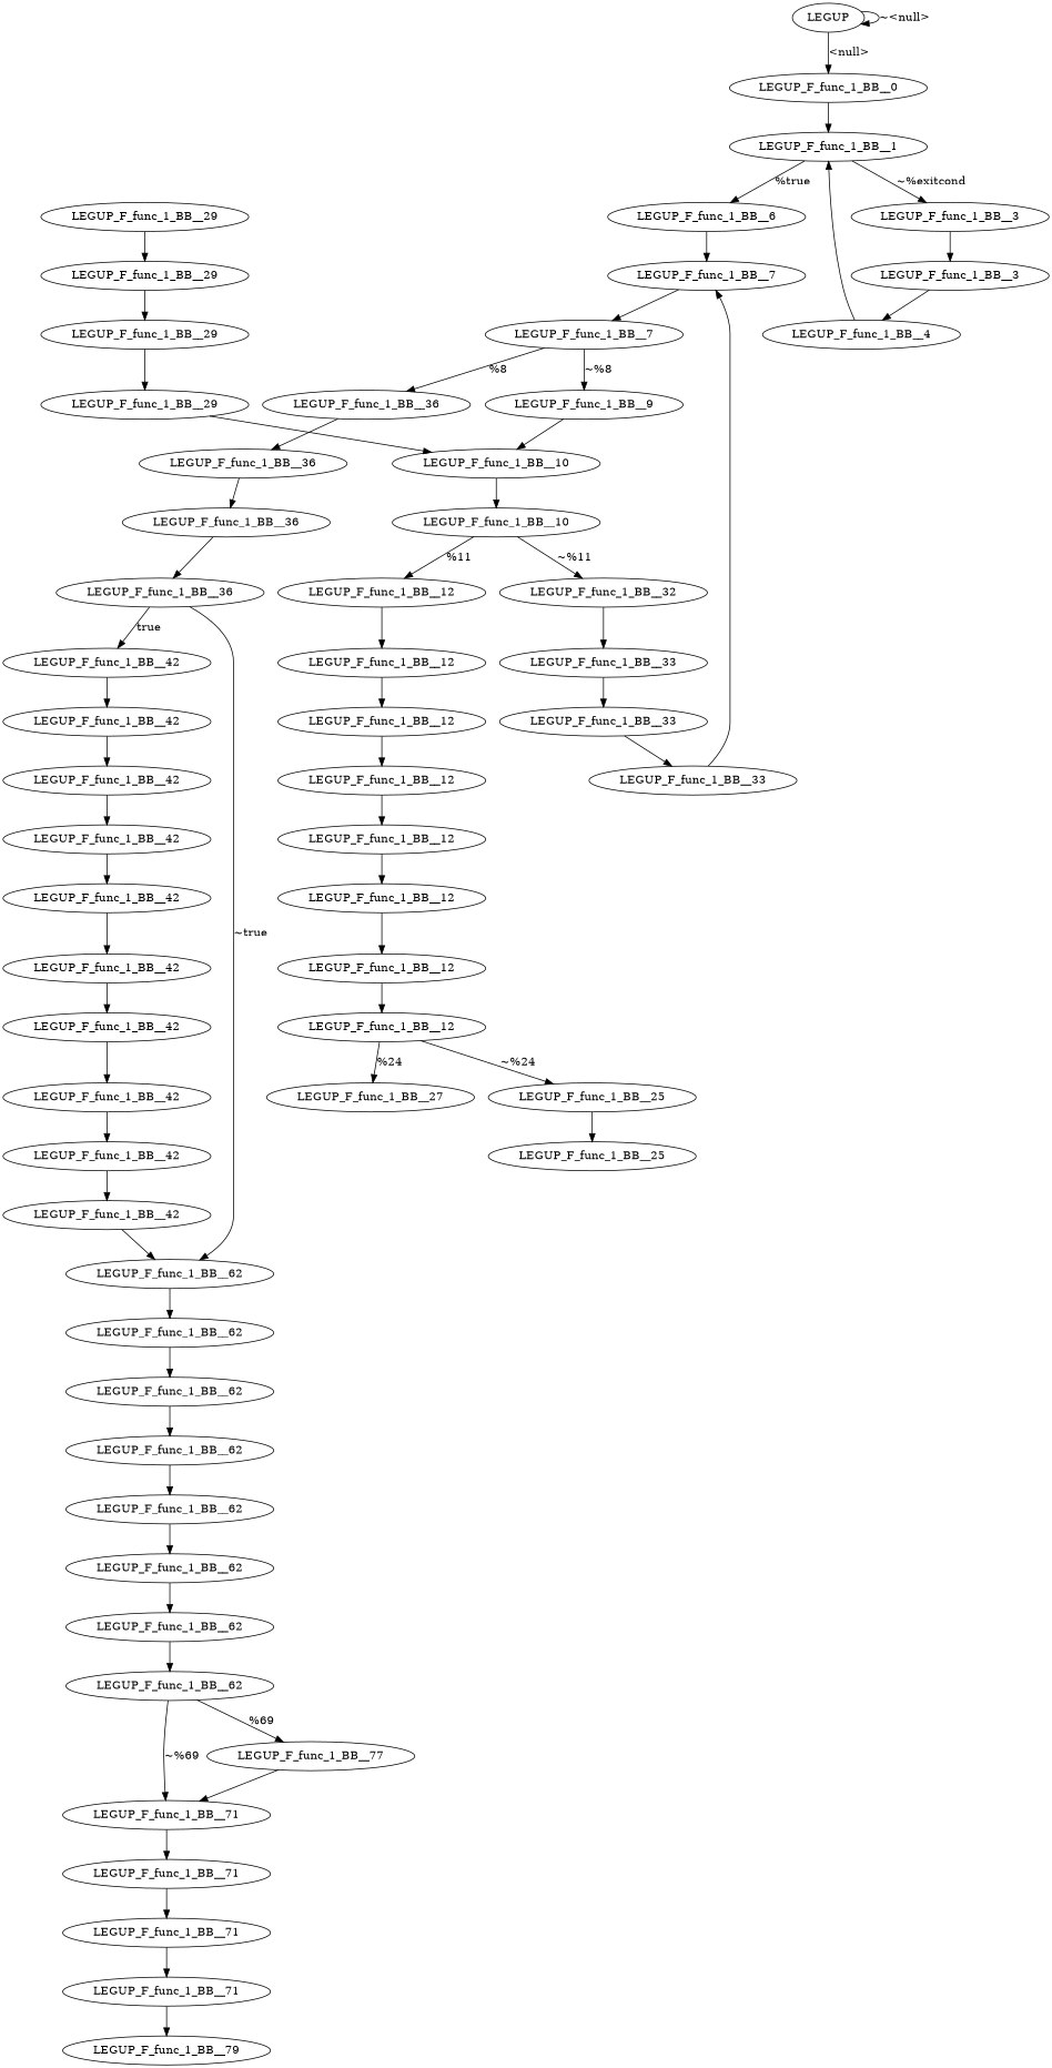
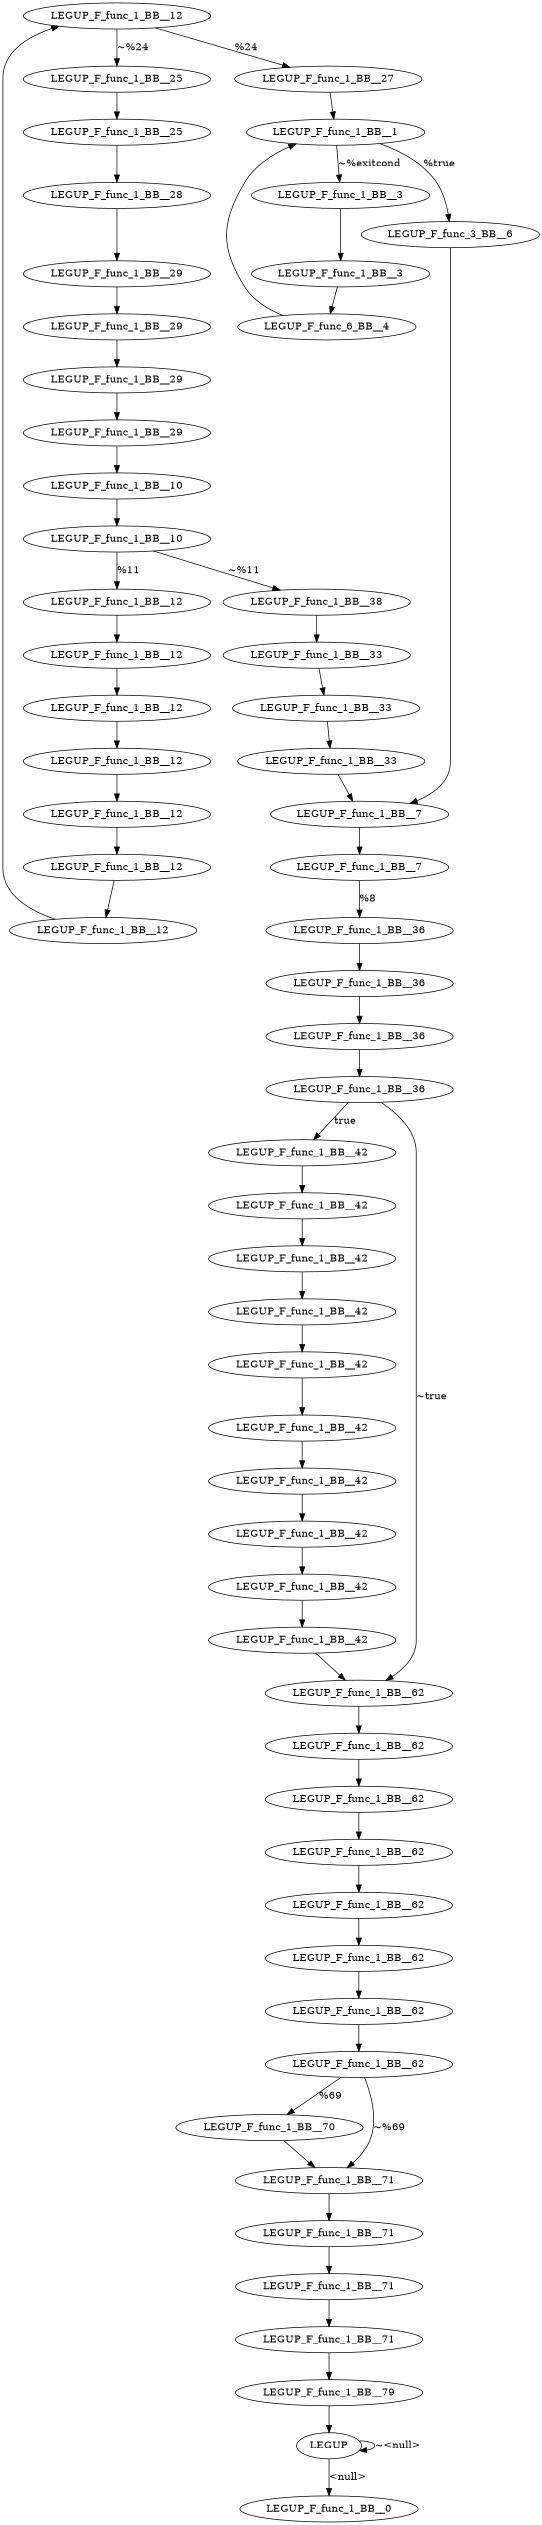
  digraph {
    n1 [label=LEGUP_F_func_1_BB__0]
    n2 [label=LEGUP_F_func_1_BB__1]
-   n3 [label=LEGUP_F_func_1_BB__6]
+   n3 [label=LEGUP_F_func_3_BB__6]
    n4 [label=LEGUP_F_func_1_BB__3]
    n5 [label=LEGUP]
    n6 [label=LEGUP_F_func_1_BB__7]
    n7 [label=LEGUP_F_func_1_BB__3]
    n8 [label=LEGUP_F_func_1_BB__7]
-   n9 [label=LEGUP_F_func_1_BB__4]
+   n9 [label=LEGUP_F_func_6_BB__4]
    n10 [label=LEGUP_F_func_1_BB__36]
-   n11 [label=LEGUP_F_func_1_BB__9]
    n12 [label=LEGUP_F_func_1_BB__36]
    n13 [label=LEGUP_F_func_1_BB__10]
    n14 [label=LEGUP_F_func_1_BB__36]
    n15 [label=LEGUP_F_func_1_BB__10]
    n16 [label=LEGUP_F_func_1_BB__12]
-   n17 [label=LEGUP_F_func_1_BB__32]
+   n17 [label=LEGUP_F_func_1_BB__38]
    n18 [label=LEGUP_F_func_1_BB__12]
    n19 [label=LEGUP_F_func_1_BB__33]
    n20 [label=LEGUP_F_func_1_BB__12]
    n21 [label=LEGUP_F_func_1_BB__33]
    n22 [label=LEGUP_F_func_1_BB__12]
    n23 [label=LEGUP_F_func_1_BB__12]
    n24 [label=LEGUP_F_func_1_BB__12]
    n25 [label=LEGUP_F_func_1_BB__12]
    n26 [label=LEGUP_F_func_1_BB__12]
    n27 [label=LEGUP_F_func_1_BB__27]
    n28 [label=LEGUP_F_func_1_BB__25]
    n29 [label=LEGUP_F_func_1_BB__25]
    n30 [label=LEGUP_F_func_1_BB__79]
+   n31 [label=LEGUP_F_func_1_BB__28]
    n32 [label=LEGUP_F_func_1_BB__29]
    n33 [label=LEGUP_F_func_1_BB__29]
    n34 [label=LEGUP_F_func_1_BB__29]
    n35 [label=LEGUP_F_func_1_BB__29]
    n36 [label=LEGUP_F_func_1_BB__33]
    n37 [label=LEGUP_F_func_1_BB__36]
    n38 [label=LEGUP_F_func_1_BB__42]
    n39 [label=LEGUP_F_func_1_BB__62]
    n40 [label=LEGUP_F_func_1_BB__42]
    n41 [label=LEGUP_F_func_1_BB__62]
    n42 [label=LEGUP_F_func_1_BB__42]
    n43 [label=LEGUP_F_func_1_BB__62]
    n44 [label=LEGUP_F_func_1_BB__42]
    n45 [label=LEGUP_F_func_1_BB__42]
    n46 [label=LEGUP_F_func_1_BB__42]
    n47 [label=LEGUP_F_func_1_BB__42]
    n48 [label=LEGUP_F_func_1_BB__42]
    n49 [label=LEGUP_F_func_1_BB__42]
    n50 [label=LEGUP_F_func_1_BB__42]
    n51 [label=LEGUP_F_func_1_BB__62]
    n52 [label=LEGUP_F_func_1_BB__62]
    n53 [label=LEGUP_F_func_1_BB__62]
    n54 [label=LEGUP_F_func_1_BB__62]
    n55 [label=LEGUP_F_func_1_BB__62]
-   n56 [label=LEGUP_F_func_1_BB__77]
+   n56 [label=LEGUP_F_func_1_BB__70]
    n57 [label=LEGUP_F_func_1_BB__71]
    n58 [label=LEGUP_F_func_1_BB__71]
    n59 [label=LEGUP_F_func_1_BB__71]
    n60 [label=LEGUP_F_func_1_BB__71]
-   n1 -> n2
+   n27 -> n2
    n2 -> n3 [label="%true"]
    n2 -> n4 [label="~%exitcond"]
    n3 -> n6
    n4 -> n7
    n5 -> n1 [label="<null>"]
    n5 -> n5 [label="~<null>"]
    n6 -> n8
    n7 -> n9
    n8 -> n10 [label="%8"]
-   n8 -> n11 [label="~%8"]
    n9 -> n2
    n10 -> n12
-   n11 -> n13
    n12 -> n14
    n13 -> n15
    n14 -> n37
    n15 -> n16 [label="%11"]
    n15 -> n17 [label="~%11"]
    n16 -> n18
    n17 -> n19
    n18 -> n20
    n19 -> n21
    n20 -> n22
    n21 -> n36
    n22 -> n23
    n23 -> n24
    n24 -> n25
    n25 -> n26
    n26 -> n27 [label="%24"]
    n26 -> n28 [label="~%24"]
    n28 -> n29
+   n29 -> n31
+   n30 -> n5
+   n31 -> n32
    n32 -> n33
    n33 -> n34
    n34 -> n35
    n35 -> n13
    n36 -> n6
    n37 -> n38 [label=true]
    n37 -> n39 [label="~true"]
    n38 -> n40
    n39 -> n41
    n40 -> n42
    n41 -> n43
    n42 -> n44
    n43 -> n51
    n44 -> n45
    n45 -> n46
    n46 -> n47
    n47 -> n48
    n48 -> n49
    n49 -> n50
    n50 -> n39
    n51 -> n52
    n52 -> n53
    n53 -> n54
    n54 -> n55
    n55 -> n56 [label="%69"]
    n55 -> n57 [label="~%69"]
    n56 -> n57
    n57 -> n58
    n58 -> n59
    n59 -> n60
    n60 -> n30
  }
